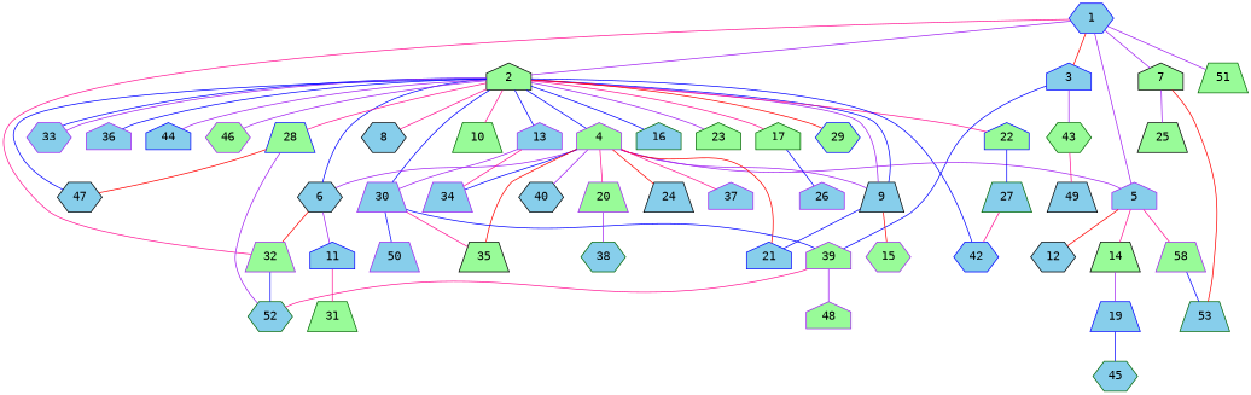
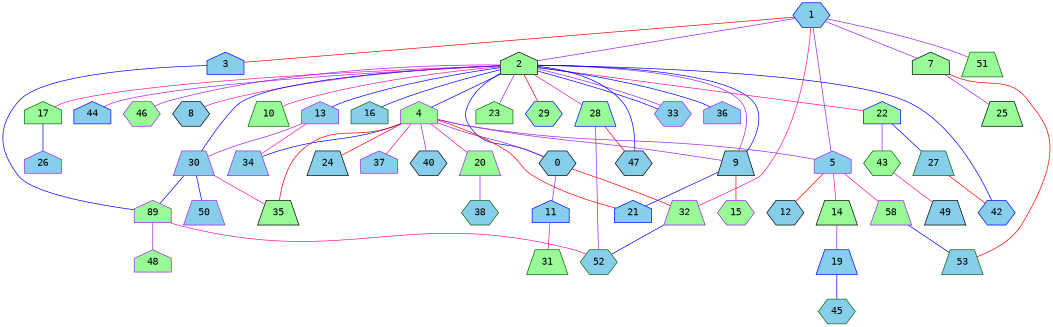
  graph {
    fontname="DejaVu Sans Mono"
    node [color=purple fillcolor=skyblue fontname="DejaVu Sans Mono" shape=trapezium style=filled]
    edge [color=purple fontname="DejaVu Sans Mono"]
    1 [color=blue shape=hexagon]
    2 [color=black fillcolor=palegreen shape=house]
    3 [color=blue shape=house]
    5 [shape=house]
    7 [color=black fillcolor=palegreen shape=house]
    32 [fillcolor=palegreen]
    51 [color=darkgreen fillcolor=palegreen]
    4 [fillcolor=palegreen shape=house]
-   6 [color=black shape=hexagon]
+   6 [color=black shape=hexagon label=0]
    8 [color=black shape=hexagon]
    9 [color=black]
    10 [color=darkgreen fillcolor=palegreen]
    13 [shape=house]
    16 [color=darkgreen shape=house]
    17 [color=darkgreen fillcolor=palegreen shape=house]
    22 [color=blue fillcolor=palegreen shape=house]
    23 [color=darkgreen fillcolor=palegreen shape=house]
    28 [color=blue fillcolor=palegreen]
    29 [color=blue fillcolor=palegreen shape=hexagon]
    30
    33 [shape=hexagon]
    36 [shape=house]
    42 [color=blue shape=hexagon]
    44 [color=blue shape=house]
    46 [fillcolor=palegreen shape=hexagon]
    47 [color=black shape=hexagon]
-   39 [fillcolor=palegreen shape=house]
+   39 [fillcolor=palegreen shape=house label=89]
    43 [color=darkgreen fillcolor=palegreen shape=hexagon]
    12 [color=black shape=hexagon]
    14 [color=black fillcolor=palegreen]
    n31 [fillcolor=palegreen label=58]
    25 [color=black fillcolor=palegreen]
    53 [color=darkgreen]
    52 [color=darkgreen shape=hexagon]
    20 [fillcolor=palegreen]
    21 [color=blue shape=house]
    24 [color=black]
    34
    35 [color=black fillcolor=palegreen]
    37 [shape=house]
    40 [color=black shape=hexagon]
    11 [color=blue shape=house]
    15 [fillcolor=palegreen shape=hexagon]
    26 [shape=house]
    27 [color=darkgreen]
    50
    48 [fillcolor=palegreen shape=house]
    49 [color=black]
    38 [color=darkgreen shape=hexagon]
    19 [color=blue]
    31 [color=darkgreen fillcolor=palegreen]
    45 [color=darkgreen shape=hexagon]
    1 -- 2
    1 -- 3 [color=red]
    1 -- 5
    1 -- 7
    1 -- 32 [color=deeppink]
    1 -- 51
    2 -- 4 [color=blue]
    2 -- 6 [color=blue]
    2 -- 8 [color=deeppink]
    2 -- 9
    2 -- 9 [color=blue]
    2 -- 10 [color=deeppink]
    2 -- 13 [color=blue]
    2 -- 16 [color=blue]
    2 -- 17 [color=deeppink]
    2 -- 22 [color=deeppink]
    2 -- 23
    2 -- 28 [color=deeppink]
    2 -- 29 [color=red]
    2 -- 30 [color=blue]
    2 -- 33 [color=blue]
    2 -- 33
    2 -- 36 [color=blue]
    2 -- 42 [color=blue]
    2 -- 44
    2 -- 46
    2 -- 47 [color=blue]
    3 -- 39 [color=blue]
-   3 -- 43
+   22 -- 43
    5 -- 12 [color=red]
    5 -- 14 [color=deeppink]
    5 -- n31 [color=deeppink]
    7 -- 25
    7 -- 53 [color=red]
    32 -- 52 [color=blue]
    4 -- 5
    4 -- 6
    4 -- 9
    4 -- 20 [color=deeppink]
    4 -- 21 [color=red]
    4 -- 24 [color=red]
    4 -- 34 [color=blue]
    4 -- 35 [color=red]
    4 -- 37 [color=deeppink]
    4 -- 40
    6 -- 32 [color=red]
    6 -- 11
    9 -- 21 [color=blue]
    9 -- 15 [color=red]
    13 -- 30
    13 -- 34 [color=deeppink]
    17 -- 26 [color=blue]
    22 -- 27 [color=blue]
    28 -- 47 [color=red]
    28 -- 52
    30 -- 39 [color=blue]
    30 -- 35 [color=deeppink]
    30 -- 50 [color=blue]
    39 -- 52 [color=deeppink]
    39 -- 48
    43 -- 49 [color=deeppink]
    14 -- 19
    n31 -- 53 [color=blue]
    20 -- 38
    11 -- 31 [color=deeppink]
-   27 -- 42 [color=deeppink]
+   27 -- 42 [color=red]
    19 -- 45 [color=blue]
  }
